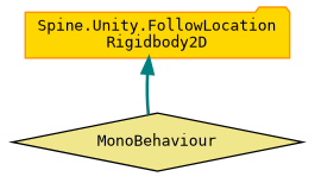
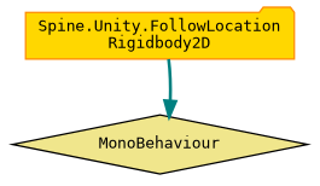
  digraph {
    fontname="DejaVu Sans Mono"
    node [fontname="DejaVu Sans Mono" fontsize=10 style=filled]
    n1 [color=darkorange fillcolor=gold fontcolor=black height=0.2 label="Spine.Unity.FollowLocation\lRigidbody2D" shape=folder width=0.4]
    n2 [color=black fillcolor=khaki height=0.2 label=MonoBehaviour shape=diamond width=0.4]
-   n1 -> n2 [color=teal dir=back fontname="DejaVu Sans Mono" fontsize=10 labelfontname=Helvetica labelfontsize=10 style=bold]
+   n2 -> n1 [color=teal dir=back fontname="DejaVu Sans Mono" fontsize=10 labelfontname=Helvetica labelfontsize=10 style=bold]
  }
